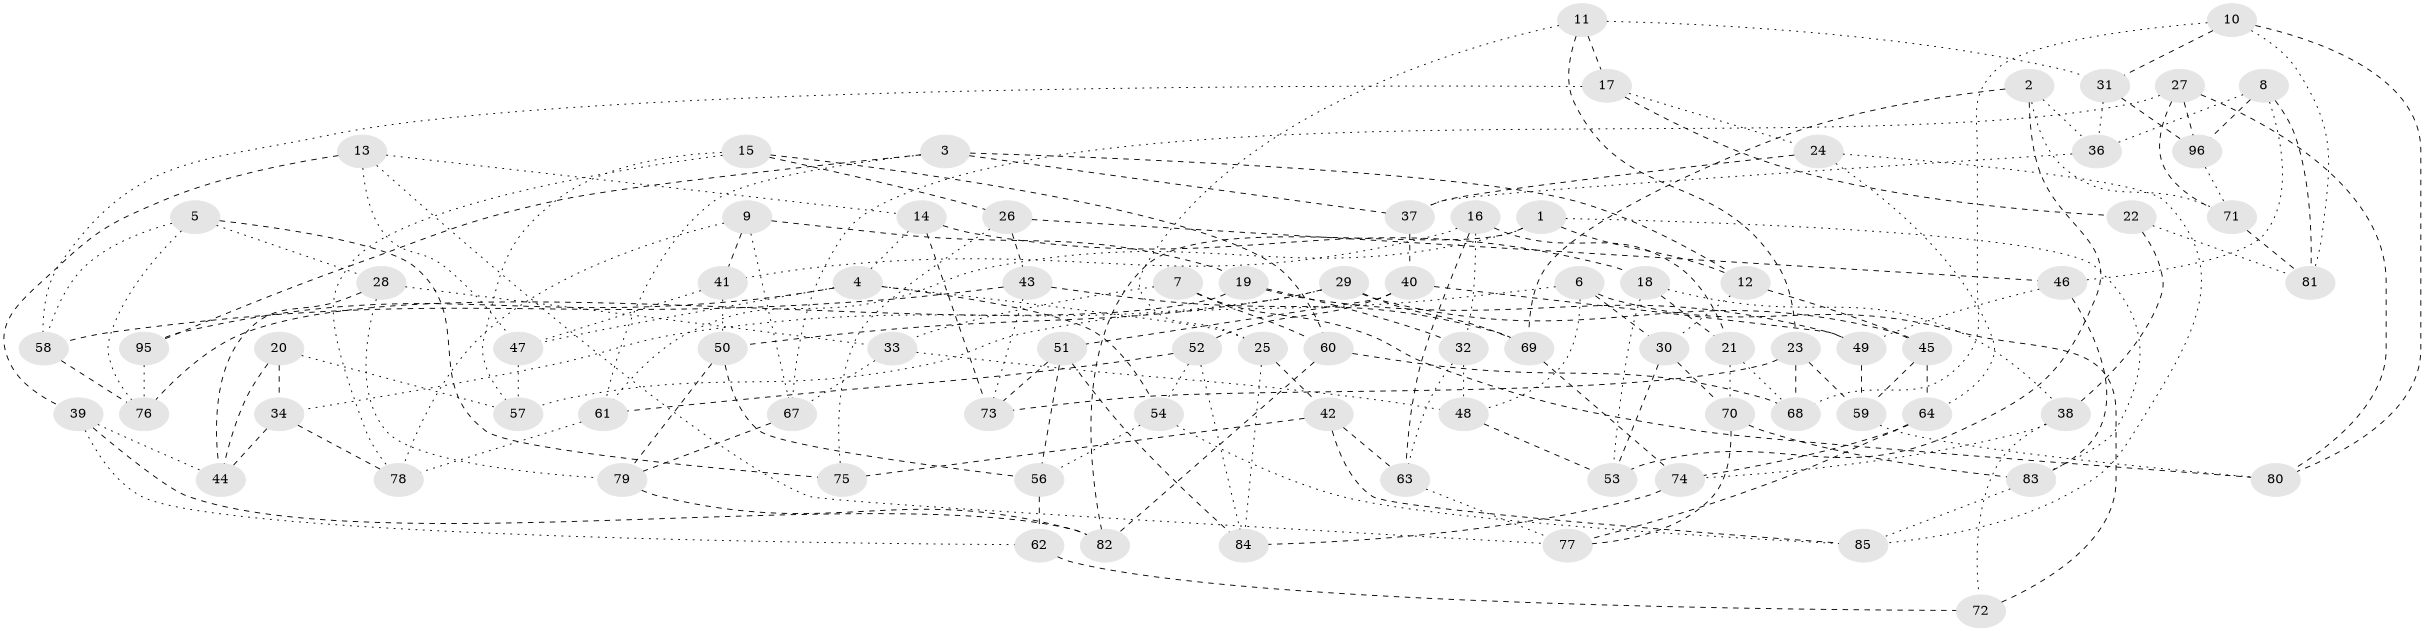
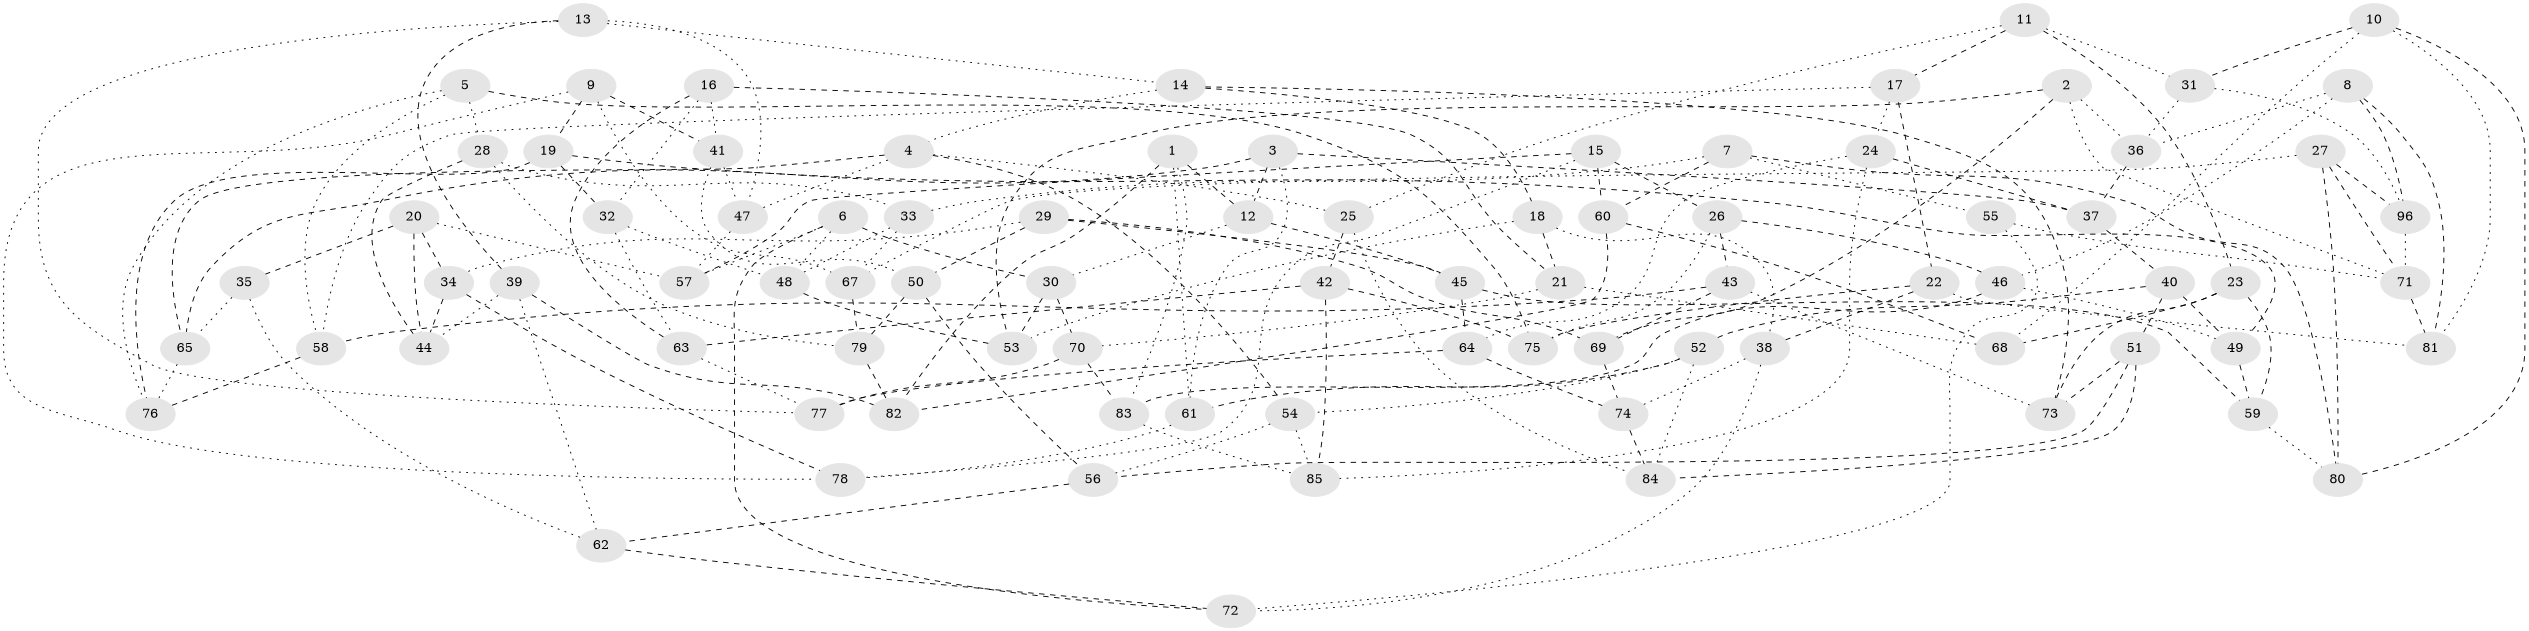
  graph {
    node [color=gray90 style=filled]
    edge [style=dashed]
    1
    12
    61
    82
    83
    30
    45
    78
    85
    2
    36
    53
    69
    71
    37
    74
    81
    3
-   65 [label=95]
+   65
    40
    76
    4
    25
    47
    54
    42
    84
    57
    56
    5
    28
    58
    75
    33
    44
    79
    6
    48
    72
    70
    7
+   55
    60
    80
    67
    68
    8
    46
    n49 [label=96]
    49
    9
    19
    41
    32
    50
    10
    31
    11
    17
    23
    22
    24
    73
    59
    64
    13
    14
    39
    77
    18
    62
    21
    38
+   35
    15
    26
    43
    16
    63
    20
    34
    27
    29
    51
    52
    1 -- 12
    1 -- 61 [style=dotted]
    1 -- 82
    1 -- 83 [style=dotted]
    12 -- 30 [style=dotted]
    12 -- 45
    61 -- 78 [style=dotted]
    83 -- 85 [style=dotted]
    30 -- 53
    30 -- 70
    45 -- 59
    45 -- 64
    2 -- 36 [style=dotted]
    2 -- 53
    2 -- 69
    2 -- 71 [style=dotted]
-   36 -- 37 [style=dotted]
+   36 -- 37
    69 -- 74
    71 -- 81
    37 -- 40
    74 -- 84
    3 -- 12
    3 -- 61 [style=dotted]
    3 -- 37
    3 -- 65
    65 -- 76 [style=dotted]
    40 -- 49
    40 -- 51
    40 -- 52
    4 -- 65
    4 -- 25 [style=dotted]
    4 -- 47 [style=dotted]
    4 -- 54
    25 -- 42
    25 -- 84 [style=dotted]
    47 -- 57 [style=dotted]
    54 -- 85 [style=dotted]
    54 -- 56 [style=dotted]
    42 -- 85
    42 -- 75
    42 -- 63
    56 -- 62
    5 -- 76 [style=dotted]
    5 -- 28 [style=dotted]
    5 -- 58 [style=dotted]
    5 -- 75
    28 -- 33 [style=dotted]
    28 -- 44
    28 -- 79 [style=dotted]
    58 -- 76
    33 -- 48 [style=dotted]
    33 -- 67 [style=dotted]
    79 -- 82
    6 -- 30
    6 -- 57 [style=dotted]
    6 -- 48 [style=dotted]
    6 -- 72
    48 -- 53
    70 -- 83
    70 -- 77
    7 -- 33 [style=dotted]
+   7 -- 55 [style=dotted]
    7 -- 60
    7 -- 80
+   55 -- 71 [style=dotted]
+   55 -- 72 [style=dotted]
    60 -- 82
    60 -- 68
    67 -- 79
    8 -- 36 [style=dotted]
    8 -- 81
    8 -- 46 [style=dotted]
    8 -- n49
    46 -- 83
    46 -- 49 [style=dotted]
    n49 -- 71 [style=dotted]
    49 -- 59
    9 -- 78 [style=dotted]
    9 -- 67 [style=dotted]
    9 -- 19
    9 -- 41
    19 -- 76
    19 -- 49
    19 -- 32
    41 -- 47 [style=dotted]
    41 -- 50 [style=dotted]
    32 -- 48 [style=dotted]
    32 -- 63 [style=dotted]
    50 -- 56
    50 -- 79
    10 -- 81 [style=dotted]
    10 -- 80
    10 -- 68 [style=dotted]
    10 -- 31
    31 -- 36 [style=dotted]
-   31 -- n49
+   31 -- n49 [style=dotted]
    11 -- 25 [style=dotted]
    11 -- 31 [style=dotted]
    11 -- 17
    11 -- 23
    17 -- 58 [style=dotted]
    17 -- 22
    17 -- 24 [style=dotted]
    23 -- 68
    23 -- 73
    23 -- 59
    22 -- 81 [style=dotted]
+   22 -- 75
    22 -- 38
    24 -- 85 [style=dotted]
    24 -- 37
    24 -- 64 [style=dotted]
    59 -- 80 [style=dotted]
    64 -- 74
    64 -- 77
    13 -- 47 [style=dotted]
    13 -- 14 [style=dotted]
    13 -- 39
    13 -- 77 [style=dotted]
    14 -- 4 [style=dotted]
    14 -- 73
    14 -- 18
    39 -- 82
    39 -- 44 [style=dotted]
    39 -- 62 [style=dotted]
    18 -- 53 [style=dotted]
    18 -- 21
    18 -- 38 [style=dotted]
    62 -- 72
    21 -- 70 [style=dotted]
    21 -- 68 [style=dotted]
    38 -- 74 [style=dotted]
    38 -- 72 [style=dotted]
+   35 -- 65 [style=dotted]
+   35 -- 62 [style=dotted]
    15 -- 78 [style=dotted]
-   15 -- 57 [style=dotted]
+   15 -- 57
    15 -- 60
    15 -- 26
    26 -- 75 [style=dotted]
    26 -- 46
    26 -- 43
    43 -- 69
    43 -- 58
    43 -- 73 [style=dotted]
    16 -- 41 [style=dotted]
    16 -- 32 [style=dotted]
    16 -- 21
    16 -- 63
    63 -- 77 [style=dotted]
    20 -- 57 [style=dotted]
    20 -- 44
+   20 -- 35
    20 -- 34
    34 -- 78
    34 -- 44
    27 -- 71
    27 -- 80
    27 -- 67 [style=dotted]
    27 -- n49
    29 -- 45
    29 -- 69
    29 -- 50
    29 -- 34 [style=dotted]
    51 -- 84
    51 -- 56
    51 -- 73
    52 -- 61
    52 -- 54 [style=dotted]
    52 -- 84 [style=dotted]
  }
